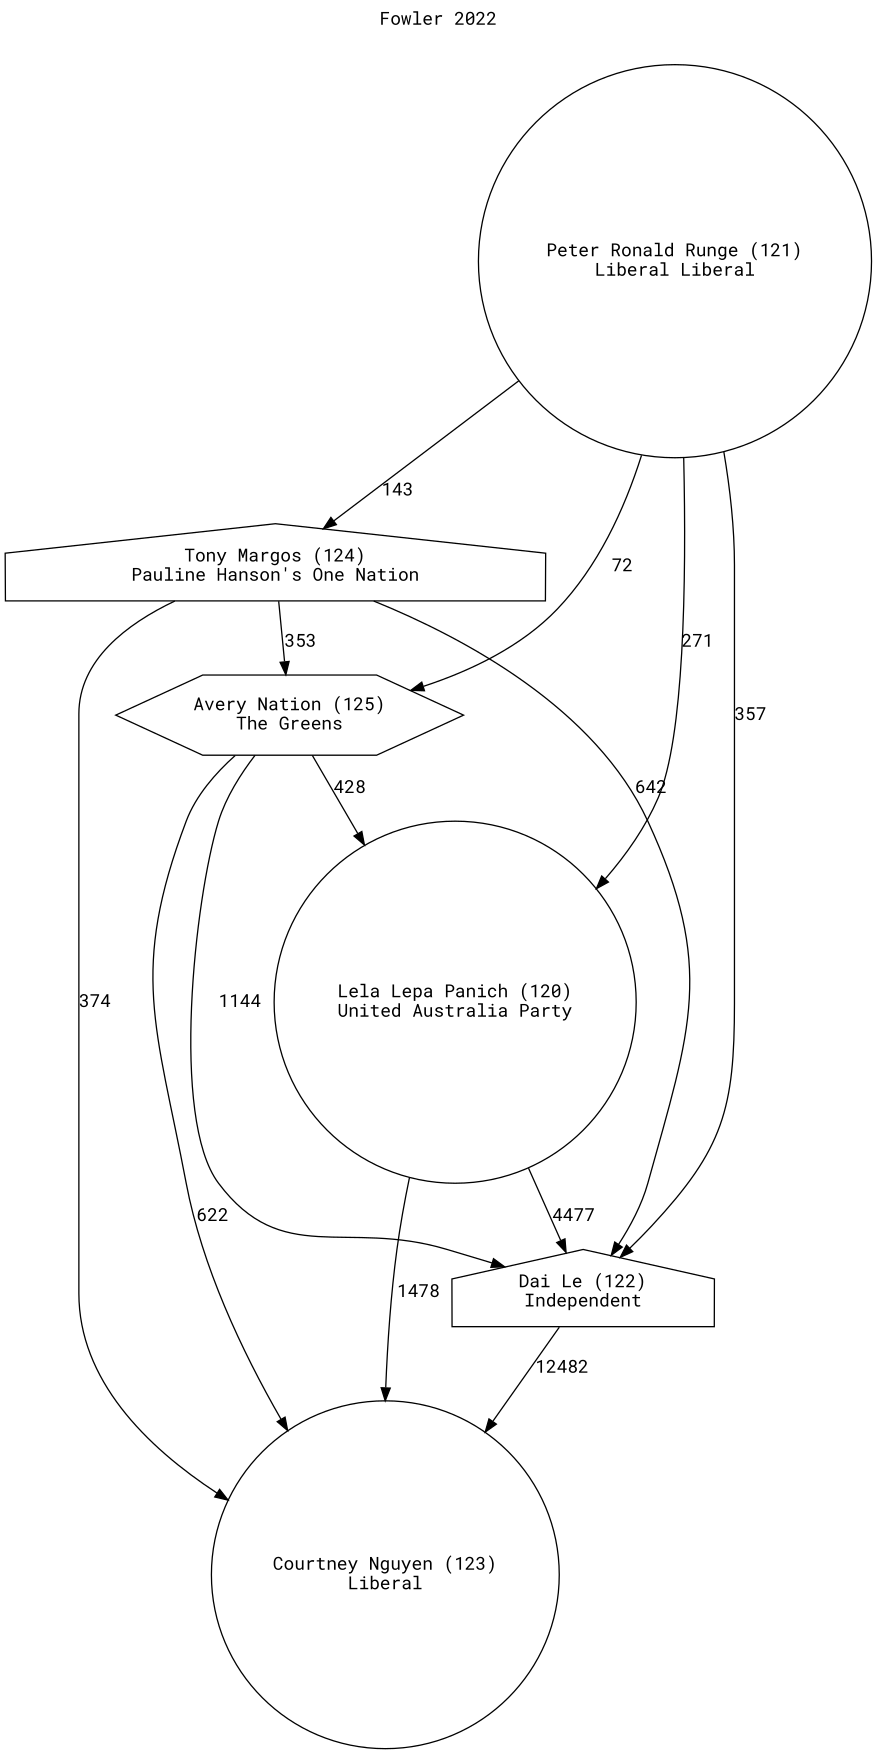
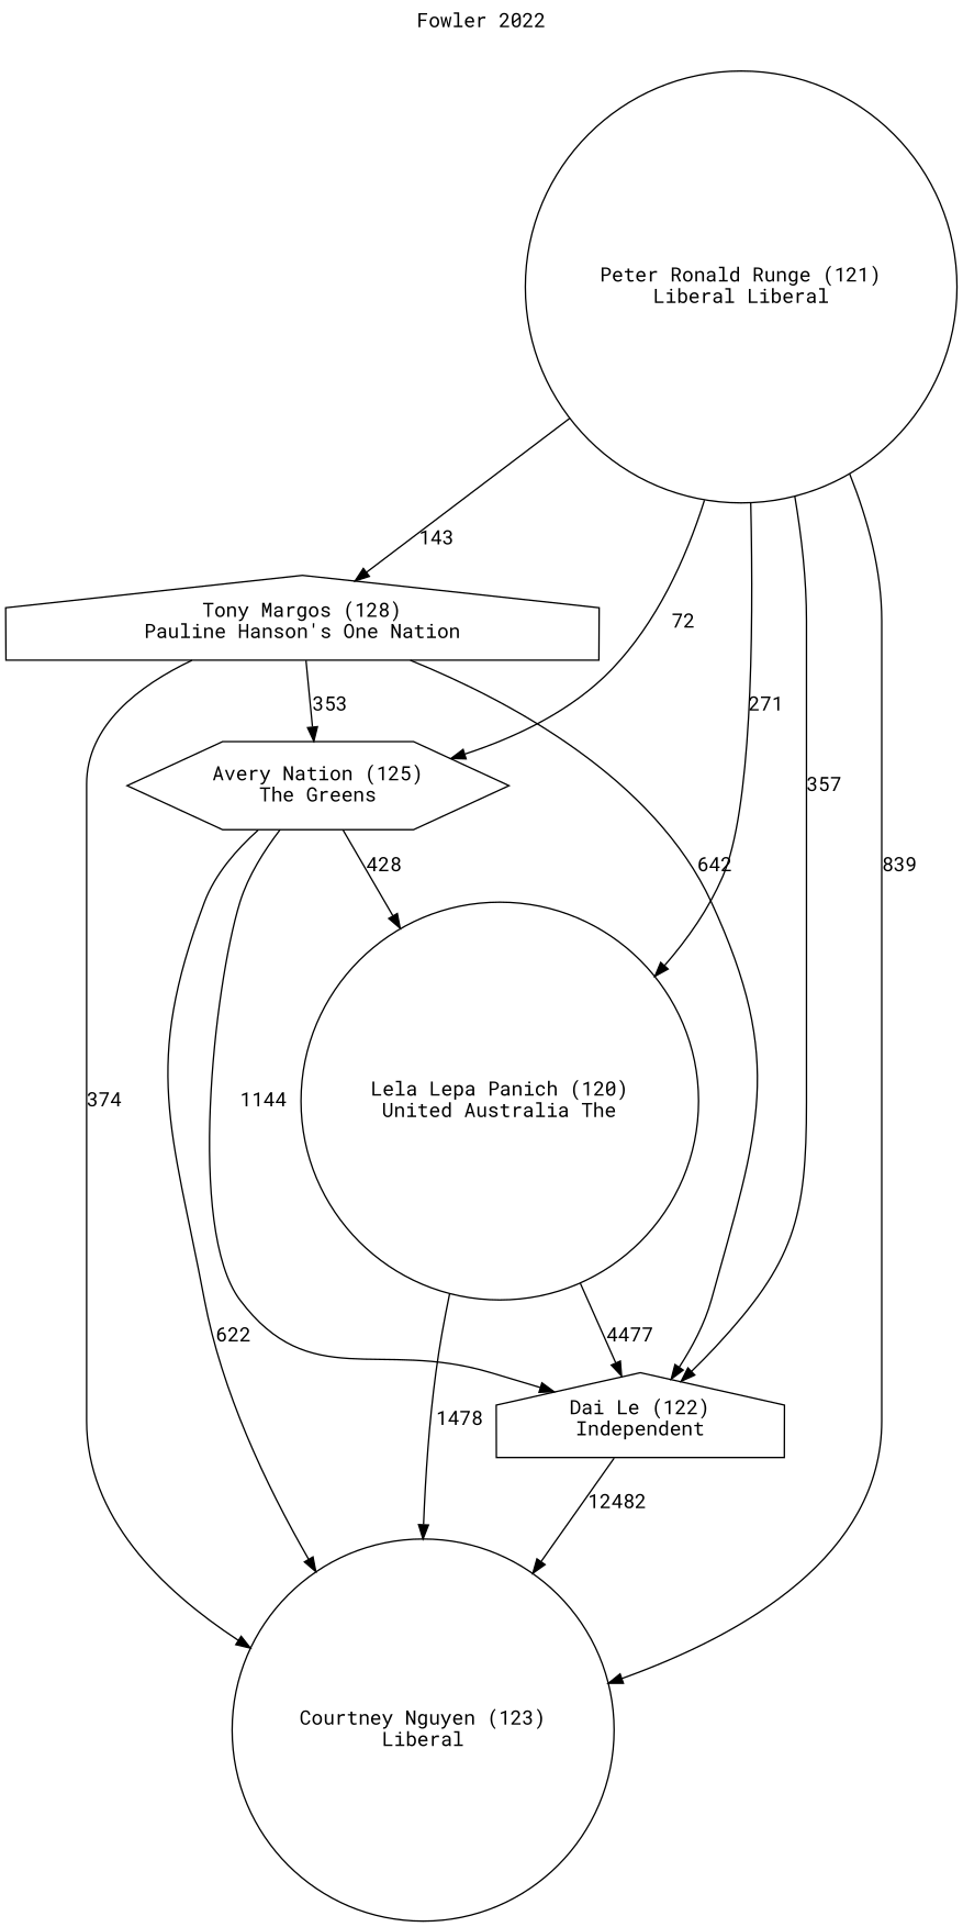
  digraph {
    fontname="Roboto Mono"
    label="Fowler 2022"
    labelloc=t
    mclimit=10
    node [fontname="Roboto Mono" shape=circle]
    edge [fontname="Roboto Mono"]
    n1 [label="Dai Le (122)\nIndependent" shape=house]
    n2 [label="Courtney Nguyen (123)\nLiberal"]
-   n3 [label="Lela Lepa Panich (120)\nUnited Australia Party"]
+   n3 [label="Lela Lepa Panich (120)\nUnited Australia The"]
    n4 [label="Avery Nation (125)\nThe Greens" shape=hexagon]
-   n5 [label="Tony Margos (124)\nPauline Hanson's One Nation" shape=house]
+   n5 [label="Tony Margos (128)\nPauline Hanson's One Nation" shape=house]
    n6 [label="Peter Ronald Runge (121)\nLiberal Liberal"]
    n1 -> n2 [label=12482]
    n3 -> n1 [label=4477]
    n3 -> n2 [label=1478]
    n4 -> n1 [label=1144]
    n4 -> n2 [label=622]
    n4 -> n3 [label=428]
    n5 -> n1 [label=642]
    n5 -> n2 [label=374]
    n5 -> n4 [label=353]
    n6 -> n1 [label=357]
+   n6 -> n2 [label=839]
    n6 -> n3 [label=271]
    n6 -> n4 [label=72]
    n6 -> n5 [label=143]
  }
